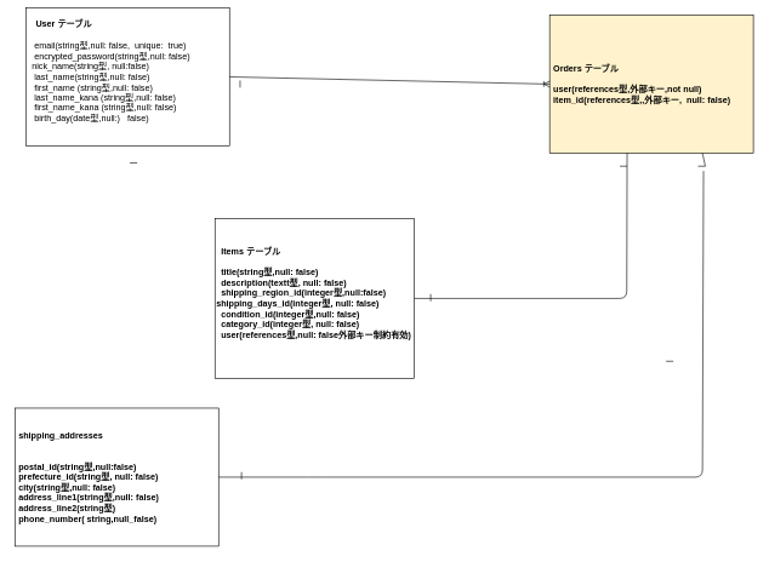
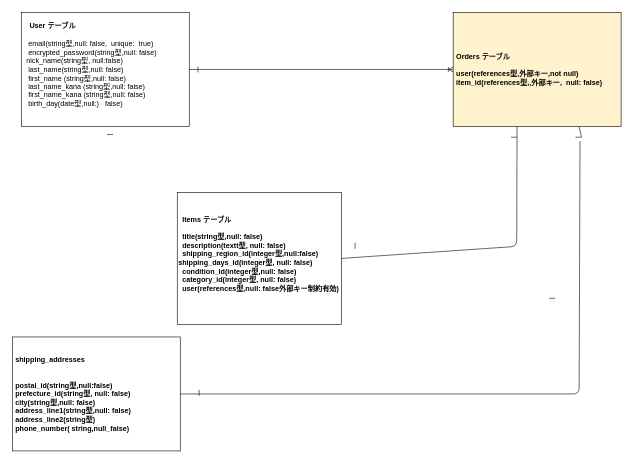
  <mxCell id="0" />
  <mxCell id="1" parent="0" />
- <mxCell id="2" value="&lt;b&gt;　User テーブル&lt;br&gt;&lt;/b&gt;　&lt;br&gt;&amp;nbsp; &amp;nbsp;email(string型,null: false,&amp;nbsp; unique:&amp;nbsp; true)&lt;br&gt;&amp;nbsp; &amp;nbsp;encrypted_password(string型,null: false)&lt;br&gt;&amp;nbsp; nick_name(string型, null:false)&lt;br&gt;&amp;nbsp; &amp;nbsp;last_name(string型,null: false)&lt;br&gt;&amp;nbsp; &amp;nbsp;first_name&amp;nbsp;(string型,null: false)&lt;br&gt;&amp;nbsp; &amp;nbsp;last_name_kana&amp;nbsp;(string型,null: false)&lt;br&gt;&amp;nbsp; &amp;nbsp;first_name_kana (string型,null: false)&lt;br&gt;&amp;nbsp; &amp;nbsp;birth_day(date型,null:)&amp;nbsp; &amp;nbsp;false)&lt;br&gt;&amp;nbsp; &amp;nbsp; &amp;nbsp;" style="rounded=0;whiteSpace=wrap;html=1;align=left;" parent="1" vertex="1"><mxGeometry x="35" y="10" width="280" height="190" as="geometry" /></mxCell>
- <mxCell id="3" value="&lt;b&gt;&amp;nbsp; Items テーブル&lt;br&gt;&lt;br&gt;&amp;nbsp; title(string型,null: false)&lt;br&gt;&amp;nbsp; description(textt型, null: false)&lt;br&gt;&amp;nbsp; shipping_region_id(integer型,null:false)&lt;br&gt;shipping_days_id(integer型, null: false)&lt;br&gt;&amp;nbsp; condition_id(integer型,null: false)&lt;br&gt;&amp;nbsp; category_id(integer型, null: false)&lt;br&gt;&amp;nbsp; user(references型,null: false外部キー制約有効)&lt;br&gt;&lt;br&gt;&lt;/b&gt;" style="rounded=0;whiteSpace=wrap;html=1;align=left;" parent="1" vertex="1"><mxGeometry x="295" y="300" width="274" height="220" as="geometry" /></mxCell>
+ <mxCell id="2" value="&lt;b&gt;　User テーブル&lt;br&gt;&lt;/b&gt;　&lt;br&gt;&amp;nbsp; &amp;nbsp;email(string型,null: false,&amp;nbsp; unique:&amp;nbsp; true)&lt;br&gt;&amp;nbsp; &amp;nbsp;encrypted_password(string型,null: false)&lt;br&gt;&amp;nbsp; nick_name(string型, null:false)&lt;br&gt;&amp;nbsp; &amp;nbsp;last_name(string型,null: false)&lt;br&gt;&amp;nbsp; &amp;nbsp;first_name&amp;nbsp;(string型,null: false)&lt;br&gt;&amp;nbsp; &amp;nbsp;last_name_kana&amp;nbsp;(string型,null: false)&lt;br&gt;&amp;nbsp; &amp;nbsp;first_name_kana (string型,null: false)&lt;br&gt;&amp;nbsp; &amp;nbsp;birth_day(date型,null:)&amp;nbsp; &amp;nbsp;false)&lt;br&gt;&amp;nbsp; &amp;nbsp; &amp;nbsp;" style="rounded=0;whiteSpace=wrap;html=1;align=left;" parent="1" vertex="1"><mxGeometry x="35" y="20" width="280" height="190" as="geometry" /></mxCell>
+ <mxCell id="3" value="&lt;b&gt;&amp;nbsp; Items テーブル&lt;br&gt;&lt;br&gt;&amp;nbsp; title(string型,null: false)&lt;br&gt;&amp;nbsp; description(textt型, null: false)&lt;br&gt;&amp;nbsp; shipping_region_id(integer型,null:false)&lt;br&gt;shipping_days_id(integer型, null: false)&lt;br&gt;&amp;nbsp; condition_id(integer型,null: false)&lt;br&gt;&amp;nbsp; category_id(integer型, null: false)&lt;br&gt;&amp;nbsp; user(references型,null: false外部キー制約有効)&lt;br&gt;&lt;br&gt;&lt;/b&gt;" style="rounded=0;whiteSpace=wrap;html=1;align=left;" parent="1" vertex="1"><mxGeometry x="295" y="320" width="274" height="220" as="geometry" /></mxCell>
  <mxCell id="4" value="&lt;b&gt;&amp;nbsp;Orders テーブル&lt;br&gt;&amp;nbsp;&lt;br&gt;&amp;nbsp;user(references型,外部キー,not null)&lt;br&gt;&amp;nbsp;item_id(references型,,外部キー,&amp;nbsp; null: false)&lt;br&gt;&lt;/b&gt;" style="rounded=0;whiteSpace=wrap;html=1;align=left;fillColor=#fff2cc;" parent="1" vertex="1"><mxGeometry x="755" y="20" width="280" height="190" as="geometry" /></mxCell>
  <mxCell id="5" value="" style="fontSize=12;html=1;endArrow=ERoneToMany;exitX=1;exitY=0.5;exitDx=0;exitDy=0;rounded=0;" parent="1" source="2" edge="1"><mxGeometry width="100" height="100" relative="1" as="geometry"><mxPoint x="164" y="219.05" as="sourcePoint" /><mxPoint x="755" y="115" as="targetPoint" /></mxGeometry></mxCell>
  <mxCell id="6" value="" style="line;strokeWidth=1;direction=north;html=1;rounded=0;" parent="1" vertex="1"><mxGeometry x="323" y="110" width="13" height="10" as="geometry" /></mxCell>
  <mxCell id="7" value="" style="line;strokeWidth=1;direction=west;html=1;rounded=0;" parent="1" vertex="1"><mxGeometry x="178" y="217" width="10" height="13" as="geometry" /></mxCell>
  <mxCell id="8" value="" style="line;strokeWidth=1;direction=east;html=1;" parent="1" vertex="1"><mxGeometry x="851.5" y="221.5" width="10" height="13" as="geometry" /></mxCell>
  <mxCell id="9" value="&lt;b&gt;&amp;nbsp;shipping_addresses&lt;br&gt;&lt;br&gt;&lt;br&gt;&amp;nbsp;postal_id(string型,null:false)&lt;br&gt;&amp;nbsp;prefecture_id(string型, null: false)&lt;br&gt;&amp;nbsp;city(string型,null: false)&lt;br&gt;&amp;nbsp;address_line1(string型,null: false)&lt;br&gt;&amp;nbsp;address_line2(string型)&lt;br&gt;&amp;nbsp;phone_number( string,null_false)&lt;br&gt;&lt;/b&gt;" style="rounded=0;whiteSpace=wrap;html=1;align=left;" parent="1" vertex="1"><mxGeometry x="20" y="561" width="280" height="190" as="geometry" /></mxCell>
  <mxCell id="10" value="" style="line;strokeWidth=1;direction=west;html=1;rounded=0;" parent="1" vertex="1"><mxGeometry x="915" y="490" width="10" height="13" as="geometry" /></mxCell>
  <mxCell id="11" value="" style="endArrow=none;html=1;exitX=1;exitY=0.5;exitDx=0;exitDy=0;entryX=0.75;entryY=1;entryDx=0;entryDy=0;startArrow=none;" parent="1" source="16" target="4" edge="1"><mxGeometry width="50" height="50" relative="1" as="geometry"><mxPoint x="85" y="380" as="sourcePoint" /><mxPoint x="135" y="330" as="targetPoint" /><Array as="points" /></mxGeometry></mxCell>
  <mxCell id="12" value="" style="line;strokeWidth=1;direction=north;html=1;rounded=0;" parent="1" vertex="1"><mxGeometry x="325" y="649" width="13" height="10" as="geometry" /></mxCell>
  <mxCell id="13" value="" style="line;strokeWidth=1;direction=north;html=1;rounded=0;" parent="1" vertex="1"><mxGeometry x="585" y="404" width="13" height="10" as="geometry" /></mxCell>
  <mxCell id="14" value="" style="endArrow=none;html=1;exitX=1;exitY=0.5;exitDx=0;exitDy=0;entryX=0.5;entryY=1;entryDx=0;entryDy=0;" parent="1" source="3" edge="1"><mxGeometry width="50" height="50" relative="1" as="geometry"><mxPoint x="744.5" y="346" as="sourcePoint" /><mxPoint x="861.5" y="210" as="targetPoint" /><Array as="points"><mxPoint x="861" y="410" /></Array></mxGeometry></mxCell>
  <mxCell id="15" value="" style="endArrow=none;html=1;exitX=1;exitY=0.5;exitDx=0;exitDy=0;entryX=0.75;entryY=1;entryDx=0;entryDy=0;" parent="1" source="9" target="16" edge="1"><mxGeometry width="50" height="50" relative="1" as="geometry"><mxPoint x="315" y="656" as="sourcePoint" /><mxPoint x="965" y="210" as="targetPoint" /><Array as="points"><mxPoint x="432" y="656" /><mxPoint x="965" y="656" /></Array></mxGeometry></mxCell>
  <mxCell id="16" value="" style="line;strokeWidth=1;direction=east;html=1;rounded=0;" parent="1" vertex="1"><mxGeometry x="959" y="221.5" width="10" height="13" as="geometry" /></mxCell>
